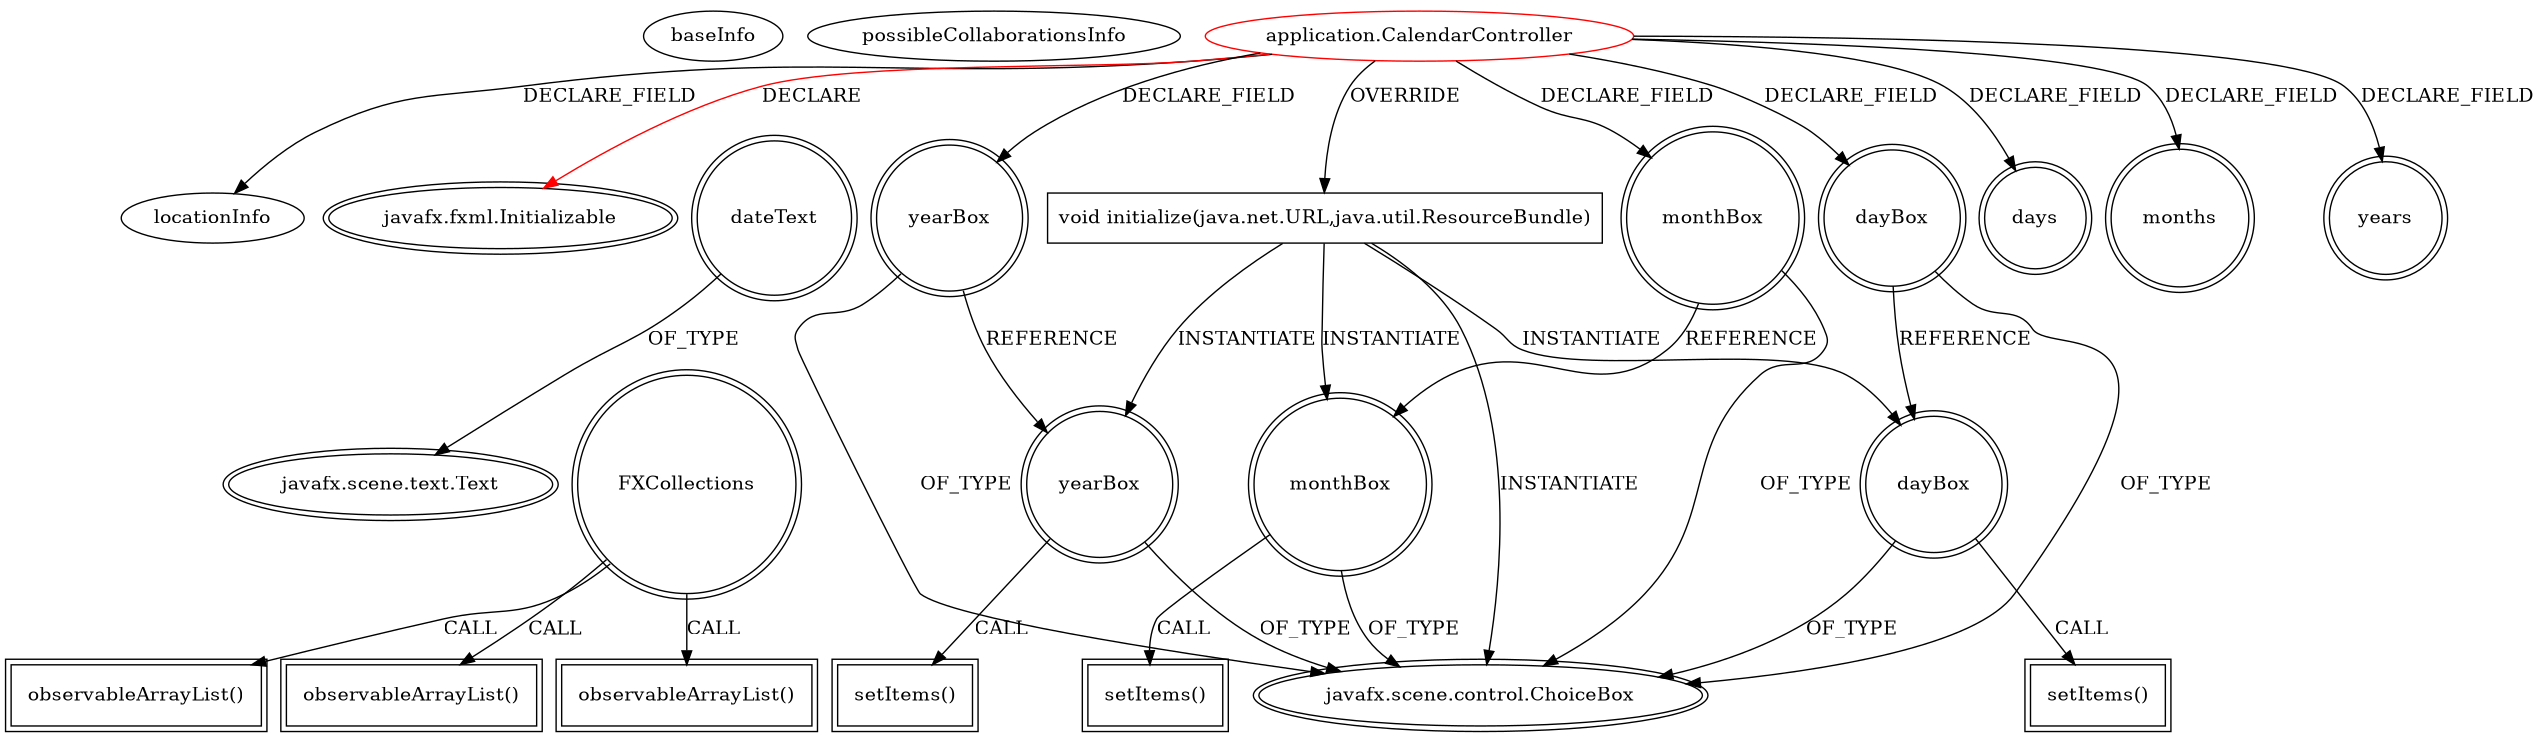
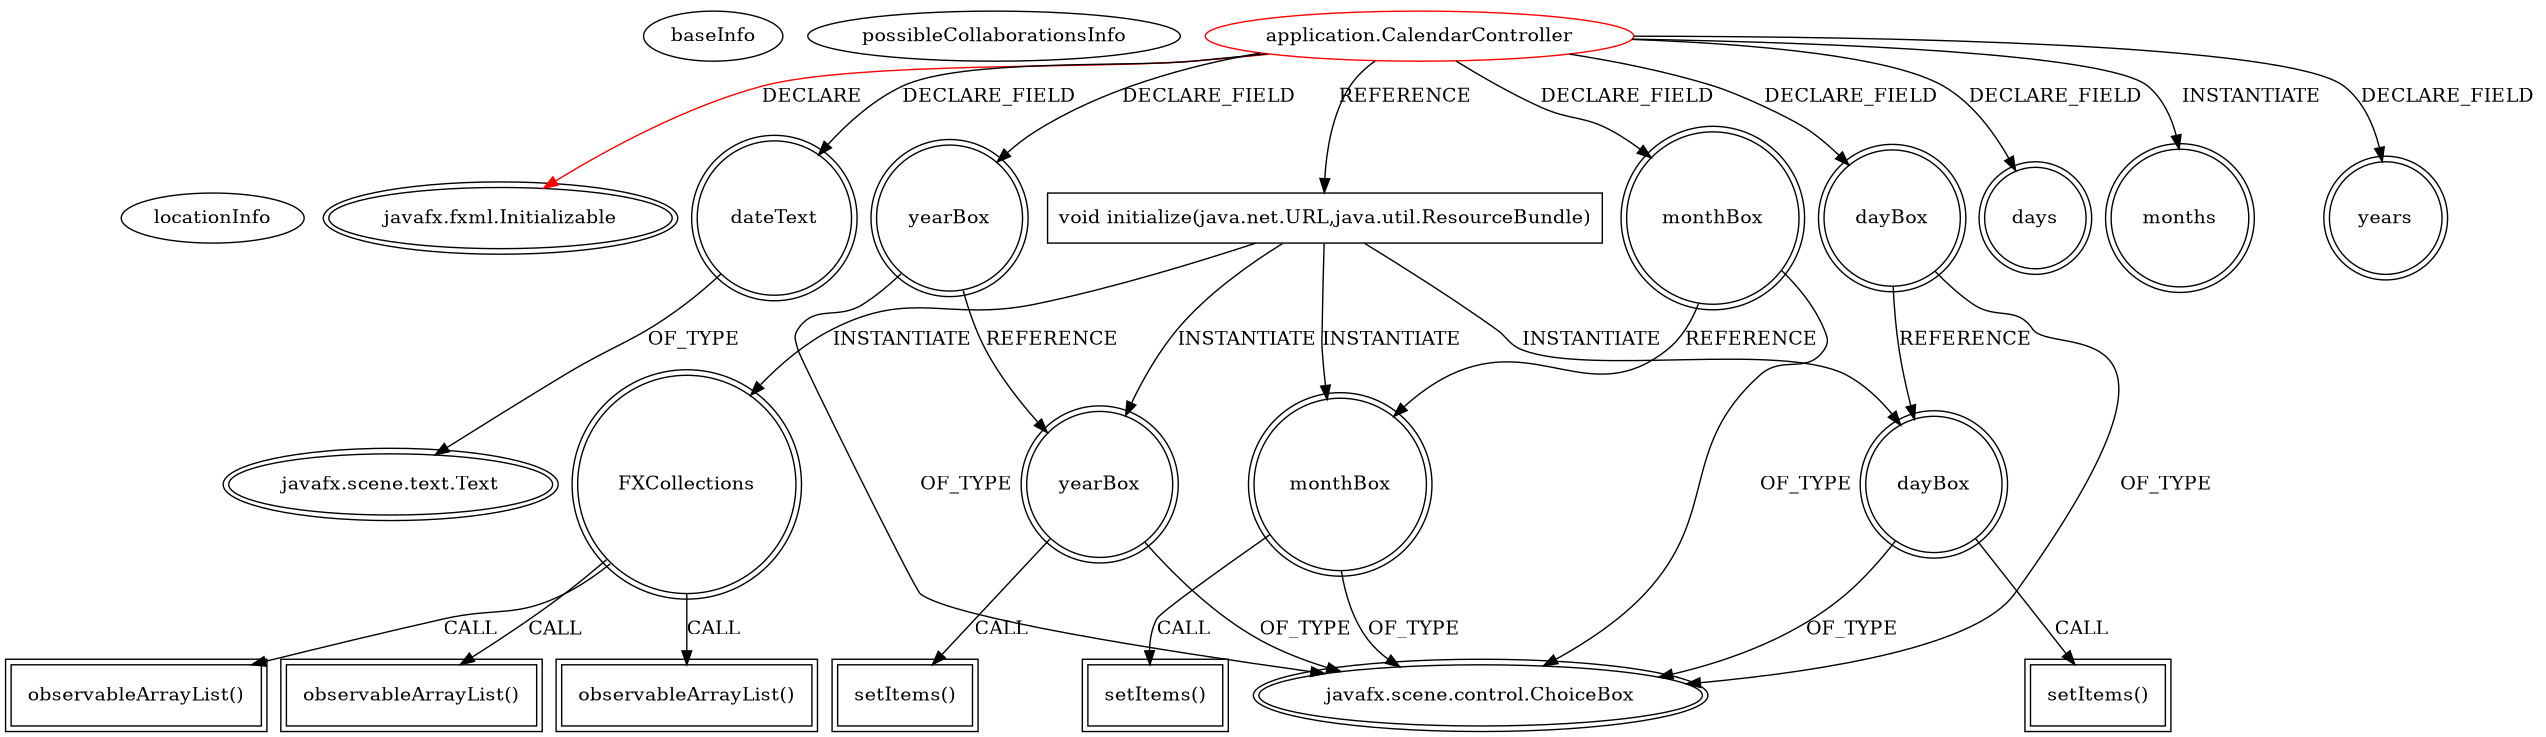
  digraph {
    node [isFrameworkType=true vertexType=FIELD_DECLARATION peripheries=2 shape=circle]
    baseInfo [category=extension_graph graphId=2591 isAnonymous=false possibleRelation=false isFrameworkType="" vertexType="" peripheries="" shape=""]
    possibleCollaborationsInfo [isFrameworkType="" vertexType="" peripheries="" shape=""]
    locationInfo [contextSignature=CalendarController filePath="/ducknoise-TTI-Scanner/TTI-Scanner-master/TTI_Scanner/src/application/CalendarController.java" graphId=2591 projectName="ducknoise-TTI-Scanner" isFrameworkType="" vertexType="" peripheries="" shape=""]
    n4 [color=red isFrameworkType=false label="application.CalendarController" vertexType=ROOT_CLIENT_CLASS_DECLARATION peripheries="" shape=""]
    n5 [label="javafx.fxml.Initializable" vertexType=FRAMEWORK_INTERFACE_TYPE shape=""]
    n6 [label=dateText]
    n7 [label=dayBox]
    n8 [label=days]
    n9 [label=monthBox]
    n10 [label=months]
    n11 [label=yearBox]
    n12 [label=years]
    n13 [isFrameworkType=false label="void initialize(java.net.URL,java.util.ResourceBundle)" shape=box vertexType=OVERRIDING_METHOD_DECLARATION peripheries=""]
    n14 [label="javafx.scene.text.Text" vertexType=FRAMEWORK_CLASS_TYPE shape=""]
    n15 [label="javafx.scene.control.ChoiceBox" vertexType=FRAMEWORK_CLASS_TYPE shape=""]
    n16 [label=dayBox vertexType=VARIABLE_EXPRESION]
    n17 [label=monthBox vertexType=VARIABLE_EXPRESION]
    n18 [label=yearBox vertexType=VARIABLE_EXPRESION]
    n19 [label=FXCollections vertexType=VARIABLE_EXPRESION]
    n20 [label="setItems()" shape=box vertexType=INSIDE_CALL]
    n21 [label="setItems()" shape=box vertexType=INSIDE_CALL]
    n22 [label="setItems()" shape=box vertexType=INSIDE_CALL]
    n23 [label="observableArrayList()" shape=box vertexType=INSIDE_CALL]
    n24 [label="observableArrayList()" shape=box vertexType=INSIDE_CALL]
    n25 [label="observableArrayList()" shape=box vertexType=INSIDE_CALL]
    n4 -> n5 [color=red label=DECLARE]
-   n4 -> locationInfo [label=DECLARE_FIELD]
+   n4 -> n6 [label=DECLARE_FIELD]
    n4 -> n7 [label=DECLARE_FIELD]
    n4 -> n8 [label=DECLARE_FIELD]
    n4 -> n9 [label=DECLARE_FIELD]
-   n4 -> n10 [label=DECLARE_FIELD]
+   n4 -> n10 [label=INSTANTIATE]
    n4 -> n11 [label=DECLARE_FIELD]
    n4 -> n12 [label=DECLARE_FIELD]
-   n4 -> n13 [label=OVERRIDE]
+   n4 -> n13 [label=REFERENCE]
    n6 -> n14 [label=OF_TYPE]
    n7 -> n15 [label=OF_TYPE]
    n7 -> n16 [label=REFERENCE]
    n9 -> n15 [label=OF_TYPE]
    n9 -> n17 [label=REFERENCE]
    n11 -> n15 [label=OF_TYPE]
    n11 -> n18 [label=REFERENCE]
    n13 -> n16 [label=INSTANTIATE]
    n13 -> n17 [label=INSTANTIATE]
    n13 -> n18 [label=INSTANTIATE]
-   n13 -> n15 [label=INSTANTIATE]
+   n13 -> n19 [label=INSTANTIATE]
    n16 -> n15 [label=OF_TYPE]
    n16 -> n20 [label=CALL]
    n17 -> n15 [label=OF_TYPE]
    n17 -> n21 [label=CALL]
    n18 -> n15 [label=OF_TYPE]
    n18 -> n22 [label=CALL]
    n19 -> n23 [label=CALL]
    n19 -> n24 [label=CALL]
    n19 -> n25 [label=CALL]
  }
